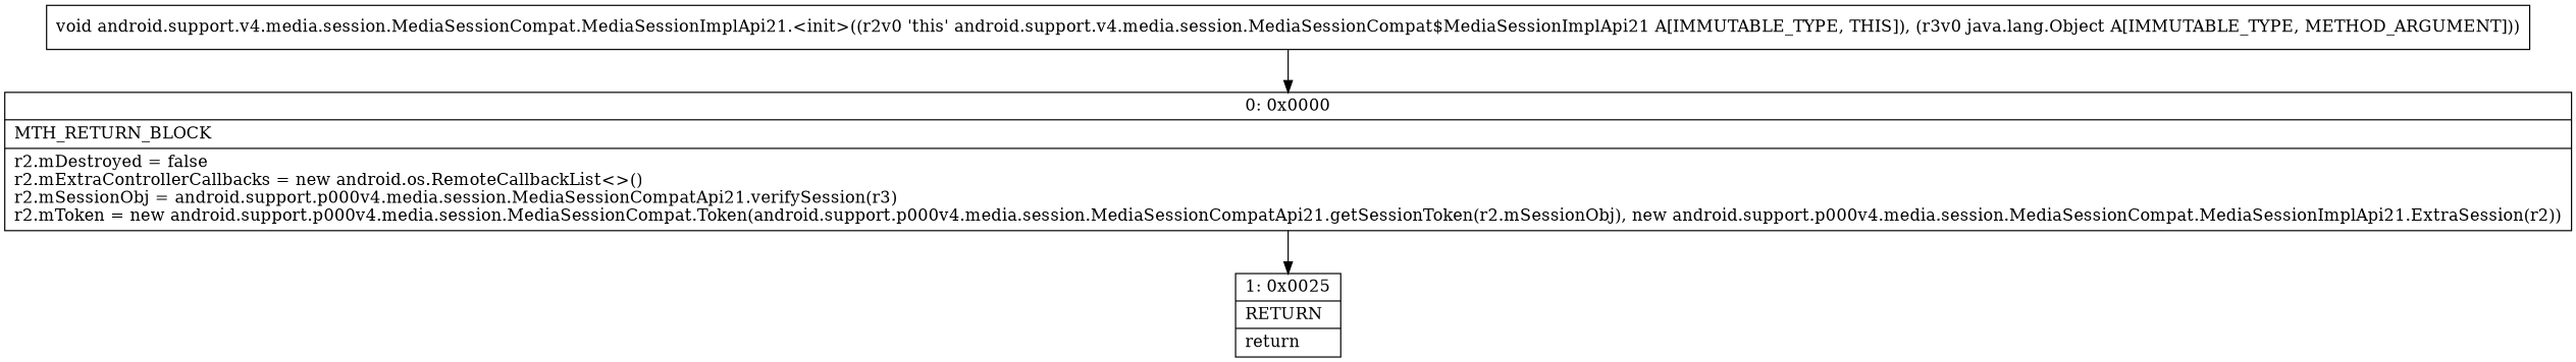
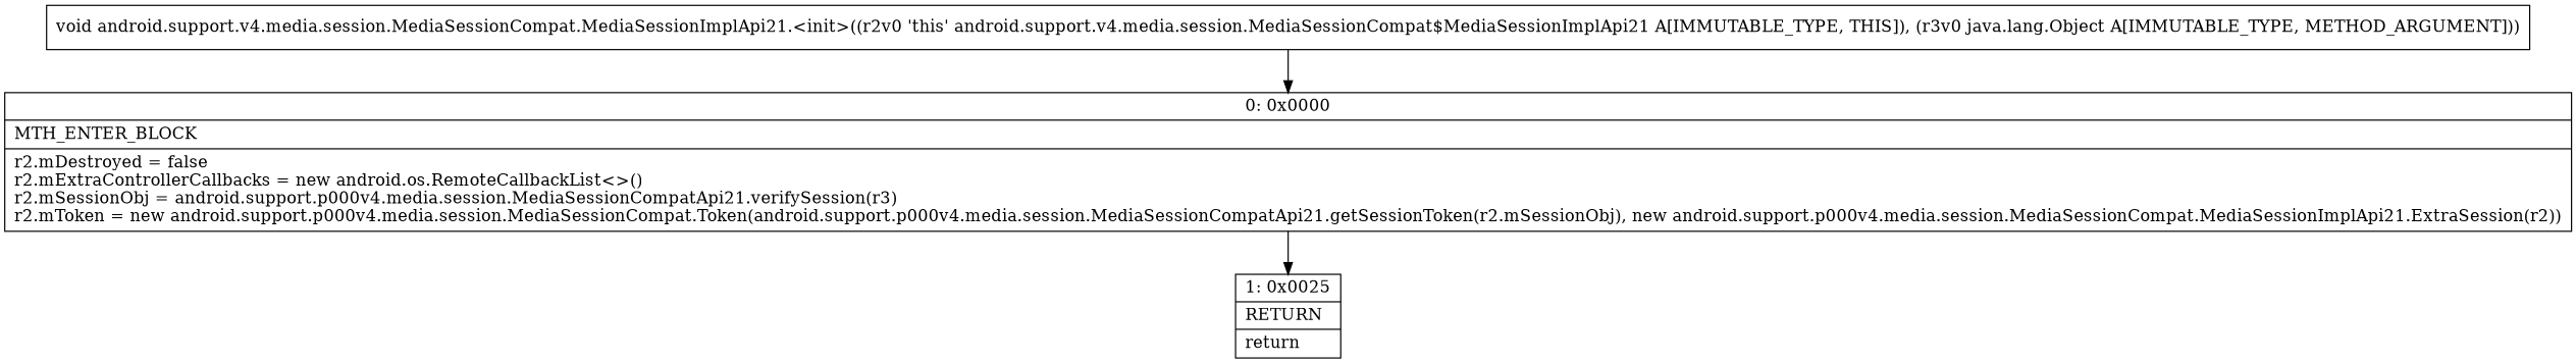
  digraph {
    node [shape=record]
-   n1 [label="{0\:\ 0x0000|MTH_RETURN_BLOCK\l|r2.mDestroyed = false\lr2.mExtraControllerCallbacks = new android.os.RemoteCallbackList\<\>()\lr2.mSessionObj = android.support.p000v4.media.session.MediaSessionCompatApi21.verifySession(r3)\lr2.mToken = new android.support.p000v4.media.session.MediaSessionCompat.Token(android.support.p000v4.media.session.MediaSessionCompatApi21.getSessionToken(r2.mSessionObj), new android.support.p000v4.media.session.MediaSessionCompat.MediaSessionImplApi21.ExtraSession(r2))\l}"]
+   n1 [label="{0\:\ 0x0000|MTH_ENTER_BLOCK\l|r2.mDestroyed = false\lr2.mExtraControllerCallbacks = new android.os.RemoteCallbackList\<\>()\lr2.mSessionObj = android.support.p000v4.media.session.MediaSessionCompatApi21.verifySession(r3)\lr2.mToken = new android.support.p000v4.media.session.MediaSessionCompat.Token(android.support.p000v4.media.session.MediaSessionCompatApi21.getSessionToken(r2.mSessionObj), new android.support.p000v4.media.session.MediaSessionCompat.MediaSessionImplApi21.ExtraSession(r2))\l}"]
    n2 [label="{1\:\ 0x0025|RETURN\l|return\l}"]
    n3 [label="{void android.support.v4.media.session.MediaSessionCompat.MediaSessionImplApi21.\<init\>((r2v0 'this' android.support.v4.media.session.MediaSessionCompat$MediaSessionImplApi21 A[IMMUTABLE_TYPE, THIS]), (r3v0 java.lang.Object A[IMMUTABLE_TYPE, METHOD_ARGUMENT])) }"]
    n1 -> n2
    n3 -> n1
  }
